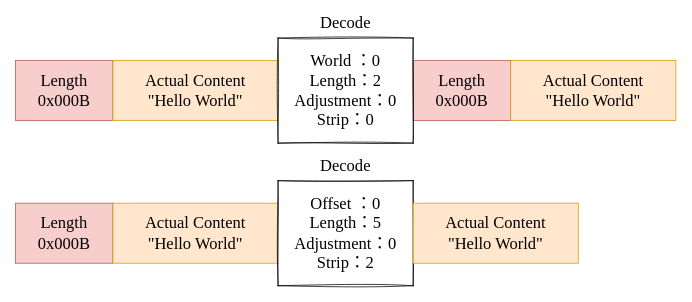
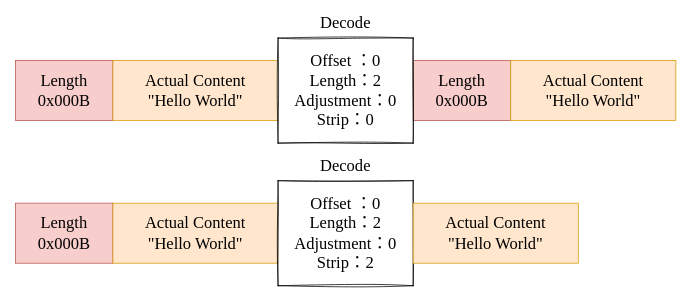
  <mxCell id="0" />
  <mxCell id="1" parent="0" />
  <mxCell id="2" value="" style="group" parent="1" vertex="1" connectable="0"><mxGeometry x="20" y="80" width="350" height="80" as="geometry" /></mxCell>
  <mxCell id="3" value="Length&lt;br style=&quot;font-size: 22px&quot;&gt;0x000B" style="rounded=0;whiteSpace=wrap;html=1;fontSize=22;fontFamily=Comic Sans MS;fillColor=#f8cecc;strokeColor=#b85450;" parent="2" vertex="1"><mxGeometry width="130" height="80" as="geometry" /></mxCell>
  <mxCell id="4" value="Actual Content&lt;br style=&quot;font-size: 22px&quot;&gt;&quot;Hello World&quot;" style="rounded=0;whiteSpace=wrap;html=1;fontSize=22;fontFamily=Comic Sans MS;fillColor=#ffe6cc;strokeColor=#d79b00;" parent="2" vertex="1"><mxGeometry x="130" width="220" height="80" as="geometry" /></mxCell>
  <mxCell id="5" value="Decode" style="text;html=1;strokeColor=none;fillColor=none;align=center;verticalAlign=middle;whiteSpace=wrap;rounded=0;glass=0;sketch=1;fontFamily=Comic Sans MS;fontSize=22;" parent="1" vertex="1"><mxGeometry x="440" y="20" width="40" height="20" as="geometry" /></mxCell>
  <mxCell id="6" value="" style="group" parent="1" vertex="1" connectable="0"><mxGeometry x="550" y="80" width="350" height="80" as="geometry" /></mxCell>
  <mxCell id="7" value="Length&lt;br style=&quot;font-size: 22px&quot;&gt;0x000B" style="rounded=0;whiteSpace=wrap;html=1;fontSize=22;fontFamily=Comic Sans MS;fillColor=#f8cecc;strokeColor=#b85450;" parent="6" vertex="1"><mxGeometry width="130" height="80" as="geometry" /></mxCell>
  <mxCell id="8" value="Actual Content&lt;br style=&quot;font-size: 22px&quot;&gt;&quot;Hello World&quot;" style="rounded=0;whiteSpace=wrap;html=1;fontSize=22;fontFamily=Comic Sans MS;fillColor=#ffe6cc;strokeColor=#d79b00;" parent="6" vertex="1"><mxGeometry x="130" width="220" height="80" as="geometry" /></mxCell>
  <mxCell id="9" value="" style="group" parent="1" vertex="1" connectable="0"><mxGeometry x="20" y="270" width="350" height="80" as="geometry" /></mxCell>
  <mxCell id="10" value="Length&lt;br style=&quot;font-size: 22px&quot;&gt;0x000B" style="rounded=0;whiteSpace=wrap;html=1;fontSize=22;fontFamily=Comic Sans MS;fillColor=#f8cecc;strokeColor=#b85450;" parent="9" vertex="1"><mxGeometry width="130" height="80" as="geometry" /></mxCell>
  <mxCell id="11" value="Actual Content&lt;br style=&quot;font-size: 22px&quot;&gt;&quot;Hello World&quot;" style="rounded=0;whiteSpace=wrap;html=1;fontSize=22;fontFamily=Comic Sans MS;fillColor=#ffe6cc;strokeColor=#d79b00;" parent="9" vertex="1"><mxGeometry x="130" width="220" height="80" as="geometry" /></mxCell>
- <mxCell id="12" value="&lt;span&gt;Offset ：0&lt;/span&gt;&lt;br&gt;&lt;span&gt;Length：5&lt;/span&gt;&lt;br&gt;&lt;span&gt;Adjustment：0&lt;/span&gt;&lt;br&gt;&lt;span&gt;Strip：2&lt;/span&gt;" style="rounded=0;whiteSpace=wrap;html=1;fontFamily=Comic Sans MS;fontSize=22;align=center;glass=0;sketch=1;" parent="1" vertex="1"><mxGeometry x="370" y="240" width="180" height="140" as="geometry" /></mxCell>
+ <mxCell id="12" value="&lt;span&gt;Offset ：0&lt;/span&gt;&lt;br&gt;&lt;span&gt;Length：2&lt;/span&gt;&lt;br&gt;&lt;span&gt;Adjustment：0&lt;/span&gt;&lt;br&gt;&lt;span&gt;Strip：2&lt;/span&gt;" style="rounded=0;whiteSpace=wrap;html=1;fontFamily=Comic Sans MS;fontSize=22;align=center;glass=0;sketch=1;" parent="1" vertex="1"><mxGeometry x="370" y="240" width="180" height="140" as="geometry" /></mxCell>
  <mxCell id="13" value="Decode" style="text;html=1;strokeColor=none;fillColor=none;align=center;verticalAlign=middle;whiteSpace=wrap;rounded=0;glass=0;sketch=1;fontFamily=Comic Sans MS;fontSize=22;" parent="1" vertex="1"><mxGeometry x="440" y="210" width="40" height="20" as="geometry" /></mxCell>
  <mxCell id="14" value="Actual Content&lt;br style=&quot;font-size: 22px&quot;&gt;&quot;Hello World&quot;" style="rounded=0;whiteSpace=wrap;html=1;fontSize=22;fontFamily=Comic Sans MS;fillColor=#ffe6cc;strokeColor=#d79b00;" parent="1" vertex="1"><mxGeometry x="550" y="270" width="220" height="80" as="geometry" /></mxCell>
- <mxCell id="15" value="&lt;span&gt;World ：0&lt;/span&gt;&lt;br&gt;&lt;span&gt;Length：2&lt;/span&gt;&lt;br&gt;&lt;span&gt;Adjustment：0&lt;/span&gt;&lt;br&gt;&lt;span&gt;Strip：0&lt;/span&gt;" style="rounded=0;whiteSpace=wrap;html=1;fontFamily=Comic Sans MS;fontSize=22;align=center;glass=0;sketch=1;" parent="1" vertex="1"><mxGeometry x="370" y="50" width="180" height="140" as="geometry" /></mxCell>
+ <mxCell id="15" value="&lt;span&gt;Offset ：0&lt;/span&gt;&lt;br&gt;&lt;span&gt;Length：2&lt;/span&gt;&lt;br&gt;&lt;span&gt;Adjustment：0&lt;/span&gt;&lt;br&gt;&lt;span&gt;Strip：0&lt;/span&gt;" style="rounded=0;whiteSpace=wrap;html=1;fontFamily=Comic Sans MS;fontSize=22;align=center;glass=0;sketch=1;" parent="1" vertex="1"><mxGeometry x="370" y="50" width="180" height="140" as="geometry" /></mxCell>
